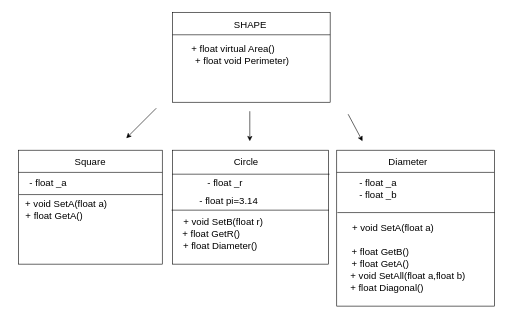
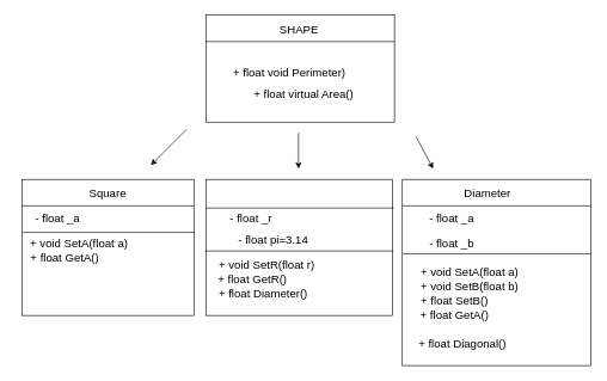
  <mxCell id="0" />
  <mxCell id="1" parent="0" />
  <mxCell id="2" value="" style="rounded=0;whiteSpace=wrap;html=1;" vertex="1" parent="1"><mxGeometry x="287" y="20" width="263" height="150" as="geometry" /></mxCell>
  <mxCell id="3" value="" style="rounded=0;whiteSpace=wrap;html=1;" vertex="1" parent="1"><mxGeometry x="30" y="250" width="240" height="190" as="geometry" /></mxCell>
  <mxCell id="4" value="" style="rounded=0;whiteSpace=wrap;html=1;" vertex="1" parent="1"><mxGeometry x="287" y="250" width="260" height="190" as="geometry" /></mxCell>
  <mxCell id="5" value="" style="rounded=0;whiteSpace=wrap;html=1;" vertex="1" parent="1"><mxGeometry x="561" y="250" width="263" height="260" as="geometry" /></mxCell>
  <mxCell id="6" value="" style="endArrow=classic;html=1;" edge="1" parent="1"><mxGeometry width="50" height="50" relative="1" as="geometry"><mxPoint x="416" y="185" as="sourcePoint" /><mxPoint x="416" y="235" as="targetPoint" /></mxGeometry></mxCell>
  <mxCell id="7" value="" style="endArrow=classic;html=1;" edge="1" parent="1"><mxGeometry width="50" height="50" relative="1" as="geometry"><mxPoint x="580" y="190" as="sourcePoint" /><mxPoint x="604" y="235" as="targetPoint" /></mxGeometry></mxCell>
  <mxCell id="8" value="" style="endArrow=none;html=1;entryX=1;entryY=0.25;entryDx=0;entryDy=0;exitX=0;exitY=0.25;exitDx=0;exitDy=0;" edge="1" parent="1" source="2" target="2"><mxGeometry width="50" height="50" relative="1" as="geometry"><mxPoint x="30" y="540" as="sourcePoint" /><mxPoint x="80" y="490" as="targetPoint" /></mxGeometry></mxCell>
  <mxCell id="9" value="" style="endArrow=none;html=1;exitX=0;exitY=0.25;exitDx=0;exitDy=0;entryX=0.998;entryY=0.2;entryDx=0;entryDy=0;entryPerimeter=0;" edge="1" parent="1"><mxGeometry width="50" height="50" relative="1" as="geometry"><mxPoint x="561" y="287" as="sourcePoint" /><mxPoint x="823.474" y="287" as="targetPoint" /></mxGeometry></mxCell>
  <mxCell id="10" value="" style="endArrow=none;html=1;exitX=0;exitY=0.25;exitDx=0;exitDy=0;" edge="1" parent="1"><mxGeometry width="50" height="50" relative="1" as="geometry"><mxPoint x="286.5" y="290" as="sourcePoint" /><mxPoint x="549" y="290" as="targetPoint" /></mxGeometry></mxCell>
  <mxCell id="11" value="&lt;font style=&quot;font-size: 16px&quot;&gt;SHAPE&lt;/font&gt;" style="text;html=1;strokeColor=none;fillColor=none;align=center;verticalAlign=middle;whiteSpace=wrap;rounded=0;" vertex="1" parent="1"><mxGeometry x="397" y="30" width="40" height="20" as="geometry" /></mxCell>
- <mxCell id="12" value="&lt;font style=&quot;font-size: 16px&quot;&gt;+ float virtual Area()&lt;/font&gt;" style="text;html=1;strokeColor=none;fillColor=none;align=center;verticalAlign=middle;whiteSpace=wrap;rounded=0;" vertex="1" parent="1"><mxGeometry x="297" y="70" width="183" height="20" as="geometry" /></mxCell>
+ <mxCell id="12" value="&lt;font style=&quot;font-size: 16px&quot;&gt;+ float virtual Area()&lt;/font&gt;" style="text;html=1;strokeColor=none;fillColor=none;align=center;verticalAlign=middle;whiteSpace=wrap;rounded=0;" vertex="1" parent="1"><mxGeometry x="332" y="120" width="183" height="20" as="geometry" /></mxCell>
  <mxCell id="13" value="" style="endArrow=classic;html=1;" edge="1" parent="1"><mxGeometry width="50" height="50" relative="1" as="geometry"><mxPoint x="260" y="180" as="sourcePoint" /><mxPoint x="210" y="230" as="targetPoint" /></mxGeometry></mxCell>
  <mxCell id="14" value="" style="endArrow=none;html=1;exitX=0;exitY=0.25;exitDx=0;exitDy=0;entryX=1;entryY=0.25;entryDx=0;entryDy=0;" edge="1" parent="1"><mxGeometry width="50" height="50" relative="1" as="geometry"><mxPoint x="31" y="324" as="sourcePoint" /><mxPoint x="271" y="324" as="targetPoint" /></mxGeometry></mxCell>
  <mxCell id="15" value="&lt;span style=&quot;font-size: 16px&quot;&gt;Square&lt;/span&gt;" style="text;html=1;strokeColor=none;fillColor=none;align=center;verticalAlign=middle;whiteSpace=wrap;rounded=0;" vertex="1" parent="1"><mxGeometry x="100" y="260" width="100" height="20" as="geometry" /></mxCell>
  <mxCell id="16" value="&lt;span style=&quot;font-size: 16px&quot;&gt;- float _a&lt;/span&gt;" style="text;html=1;strokeColor=none;fillColor=none;align=center;verticalAlign=middle;whiteSpace=wrap;rounded=0;" vertex="1" parent="1"><mxGeometry x="30" y="295" width="100" height="20" as="geometry" /></mxCell>
  <mxCell id="17" value="&lt;span style=&quot;font-size: 16px&quot;&gt;+ void SetA(float a)&lt;/span&gt;" style="text;html=1;strokeColor=none;fillColor=none;align=center;verticalAlign=middle;whiteSpace=wrap;rounded=0;" vertex="1" parent="1"><mxGeometry x="40" y="330" width="140" height="20" as="geometry" /></mxCell>
  <mxCell id="18" value="&lt;span style=&quot;font-size: 16px&quot;&gt;+ float GetA()&lt;/span&gt;" style="text;html=1;strokeColor=none;fillColor=none;align=center;verticalAlign=middle;whiteSpace=wrap;rounded=0;" vertex="1" parent="1"><mxGeometry x="20" y="350" width="140" height="20" as="geometry" /></mxCell>
  <mxCell id="19" value="" style="endArrow=none;html=1;exitX=0;exitY=0.25;exitDx=0;exitDy=0;entryX=1;entryY=0.25;entryDx=0;entryDy=0;" edge="1" parent="1"><mxGeometry width="50" height="50" relative="1" as="geometry"><mxPoint x="30" y="287" as="sourcePoint" /><mxPoint x="270" y="287" as="targetPoint" /></mxGeometry></mxCell>
- <mxCell id="20" value="&lt;span style=&quot;font-size: 16px&quot;&gt;Circle&lt;/span&gt;" style="text;html=1;strokeColor=none;fillColor=none;align=center;verticalAlign=middle;whiteSpace=wrap;rounded=0;" vertex="1" parent="1"><mxGeometry x="360" y="260" width="100" height="20" as="geometry" /></mxCell>
- <mxCell id="21" value="&lt;span style=&quot;font-size: 16px&quot;&gt;+ void SetB(float r)&lt;/span&gt;" style="text;html=1;strokeColor=none;fillColor=none;align=center;verticalAlign=middle;whiteSpace=wrap;rounded=0;" vertex="1" parent="1"><mxGeometry x="302" y="360" width="140" height="20" as="geometry" /></mxCell>
+ <mxCell id="21" value="&lt;span style=&quot;font-size: 16px&quot;&gt;+ void SetR(float r)&lt;/span&gt;" style="text;html=1;strokeColor=none;fillColor=none;align=center;verticalAlign=middle;whiteSpace=wrap;rounded=0;" vertex="1" parent="1"><mxGeometry x="302" y="360" width="140" height="20" as="geometry" /></mxCell>
  <mxCell id="22" value="" style="endArrow=none;html=1;exitX=0;exitY=0.25;exitDx=0;exitDy=0;" edge="1" parent="1"><mxGeometry width="50" height="50" relative="1" as="geometry"><mxPoint x="285.5" y="350" as="sourcePoint" /><mxPoint x="548" y="350" as="targetPoint" /></mxGeometry></mxCell>
- <mxCell id="23" value="&lt;span style=&quot;font-size: 16px&quot;&gt;- float _r&lt;/span&gt;" style="text;html=1;strokeColor=none;fillColor=none;align=center;verticalAlign=middle;whiteSpace=wrap;rounded=0;" vertex="1" parent="1"><mxGeometry x="325" y="295" width="100" height="20" as="geometry" /></mxCell>
+ <mxCell id="23" value="&lt;span style=&quot;font-size: 16px&quot;&gt;- float _r&lt;/span&gt;" style="text;html=1;strokeColor=none;fillColor=none;align=center;verticalAlign=middle;whiteSpace=wrap;rounded=0;" vertex="1" parent="1"><mxGeometry x="300" y="295" width="100" height="20" as="geometry" /></mxCell>
  <mxCell id="24" value="&lt;span style=&quot;font-size: 16px&quot;&gt;- float pi=3.14&lt;/span&gt;" style="text;html=1;strokeColor=none;fillColor=none;align=center;verticalAlign=middle;whiteSpace=wrap;rounded=0;" vertex="1" parent="1"><mxGeometry x="325.5" y="325" width="110" height="20" as="geometry" /></mxCell>
  <mxCell id="25" value="&lt;span style=&quot;font-size: 16px&quot;&gt;+ float GetR()&lt;/span&gt;" style="text;html=1;strokeColor=none;fillColor=none;align=center;verticalAlign=middle;whiteSpace=wrap;rounded=0;" vertex="1" parent="1"><mxGeometry x="282" y="379" width="140" height="20" as="geometry" /></mxCell>
  <mxCell id="26" value="&lt;span style=&quot;font-size: 16px&quot;&gt;+ float Diameter()&lt;/span&gt;" style="text;html=1;strokeColor=none;fillColor=none;align=center;verticalAlign=middle;whiteSpace=wrap;rounded=0;" vertex="1" parent="1"><mxGeometry x="297" y="399" width="140" height="20" as="geometry" /></mxCell>
  <mxCell id="27" value="" style="endArrow=none;html=1;exitX=0;exitY=0.25;exitDx=0;exitDy=0;entryX=0.998;entryY=0.2;entryDx=0;entryDy=0;entryPerimeter=0;" edge="1" parent="1"><mxGeometry width="50" height="50" relative="1" as="geometry"><mxPoint x="562" y="354" as="sourcePoint" /><mxPoint x="824.474" y="354" as="targetPoint" /></mxGeometry></mxCell>
  <mxCell id="28" value="&lt;span style=&quot;font-size: 16px&quot;&gt;Diameter&lt;/span&gt;" style="text;html=1;strokeColor=none;fillColor=none;align=center;verticalAlign=middle;whiteSpace=wrap;rounded=0;" vertex="1" parent="1"><mxGeometry x="630" y="260" width="100" height="20" as="geometry" /></mxCell>
  <mxCell id="29" value="&lt;span style=&quot;font-size: 16px&quot;&gt;- float _a&lt;/span&gt;" style="text;html=1;strokeColor=none;fillColor=none;align=center;verticalAlign=middle;whiteSpace=wrap;rounded=0;" vertex="1" parent="1"><mxGeometry x="580" y="295" width="100" height="20" as="geometry" /></mxCell>
- <mxCell id="30" value="&lt;span style=&quot;font-size: 16px&quot;&gt;- float _b&lt;/span&gt;" style="text;html=1;strokeColor=none;fillColor=none;align=center;verticalAlign=middle;whiteSpace=wrap;rounded=0;" vertex="1" parent="1"><mxGeometry x="580" y="315" width="100" height="20" as="geometry" /></mxCell>
+ <mxCell id="30" value="&lt;span style=&quot;font-size: 16px&quot;&gt;- float _b&lt;/span&gt;" style="text;html=1;strokeColor=none;fillColor=none;align=center;verticalAlign=middle;whiteSpace=wrap;rounded=0;" vertex="1" parent="1"><mxGeometry x="580" y="330" width="100" height="20" as="geometry" /></mxCell>
  <mxCell id="31" value="&lt;span style=&quot;font-size: 16px&quot;&gt;+ void SetA(float a)&lt;/span&gt;" style="text;html=1;strokeColor=none;fillColor=none;align=center;verticalAlign=middle;whiteSpace=wrap;rounded=0;" vertex="1" parent="1"><mxGeometry x="580" y="369" width="150" height="20" as="geometry" /></mxCell>
- <mxCell id="33" value="&lt;span style=&quot;font-size: 16px&quot;&gt;+ float GetB()&lt;/span&gt;" style="text;html=1;strokeColor=none;fillColor=none;align=center;verticalAlign=middle;whiteSpace=wrap;rounded=0;" vertex="1" parent="1"><mxGeometry x="559" y="409.5" width="150" height="20" as="geometry" /></mxCell>
+ <mxCell id="32" value="&lt;span style=&quot;font-size: 16px&quot;&gt;+ void SetB(float b)&lt;/span&gt;" style="text;html=1;strokeColor=none;fillColor=none;align=center;verticalAlign=middle;whiteSpace=wrap;rounded=0;" vertex="1" parent="1"><mxGeometry x="580" y="389" width="150" height="20" as="geometry" /></mxCell>
+ <mxCell id="33" value="&lt;span style=&quot;font-size: 16px&quot;&gt;+ float SetB()&lt;/span&gt;" style="text;html=1;strokeColor=none;fillColor=none;align=center;verticalAlign=middle;whiteSpace=wrap;rounded=0;" vertex="1" parent="1"><mxGeometry x="559" y="409.5" width="150" height="20" as="geometry" /></mxCell>
  <mxCell id="34" value="&lt;span style=&quot;font-size: 16px&quot;&gt;+ float GetA()&lt;/span&gt;" style="text;html=1;strokeColor=none;fillColor=none;align=center;verticalAlign=middle;whiteSpace=wrap;rounded=0;" vertex="1" parent="1"><mxGeometry x="559" y="430" width="150" height="20" as="geometry" /></mxCell>
- <mxCell id="35" value="&lt;span style=&quot;font-size: 16px&quot;&gt;+ void SetAll(float a,float b)&lt;/span&gt;" style="text;html=1;strokeColor=none;fillColor=none;align=center;verticalAlign=middle;whiteSpace=wrap;rounded=0;" vertex="1" parent="1"><mxGeometry x="580" y="450" width="200" height="20" as="geometry" /></mxCell>
  <mxCell id="36" value="&lt;span style=&quot;font-size: 16px&quot;&gt;+ float Diagonal()&lt;/span&gt;" style="text;html=1;strokeColor=none;fillColor=none;align=center;verticalAlign=middle;whiteSpace=wrap;rounded=0;" vertex="1" parent="1"><mxGeometry x="570" y="470" width="150" height="20" as="geometry" /></mxCell>
  <mxCell id="37" value="&lt;font style=&quot;font-size: 16px&quot;&gt;+ float void Perimeter)&lt;/font&gt;" style="text;html=1;strokeColor=none;fillColor=none;align=center;verticalAlign=middle;whiteSpace=wrap;rounded=0;" vertex="1" parent="1"><mxGeometry x="297" y="90" width="213" height="20" as="geometry" /></mxCell>
